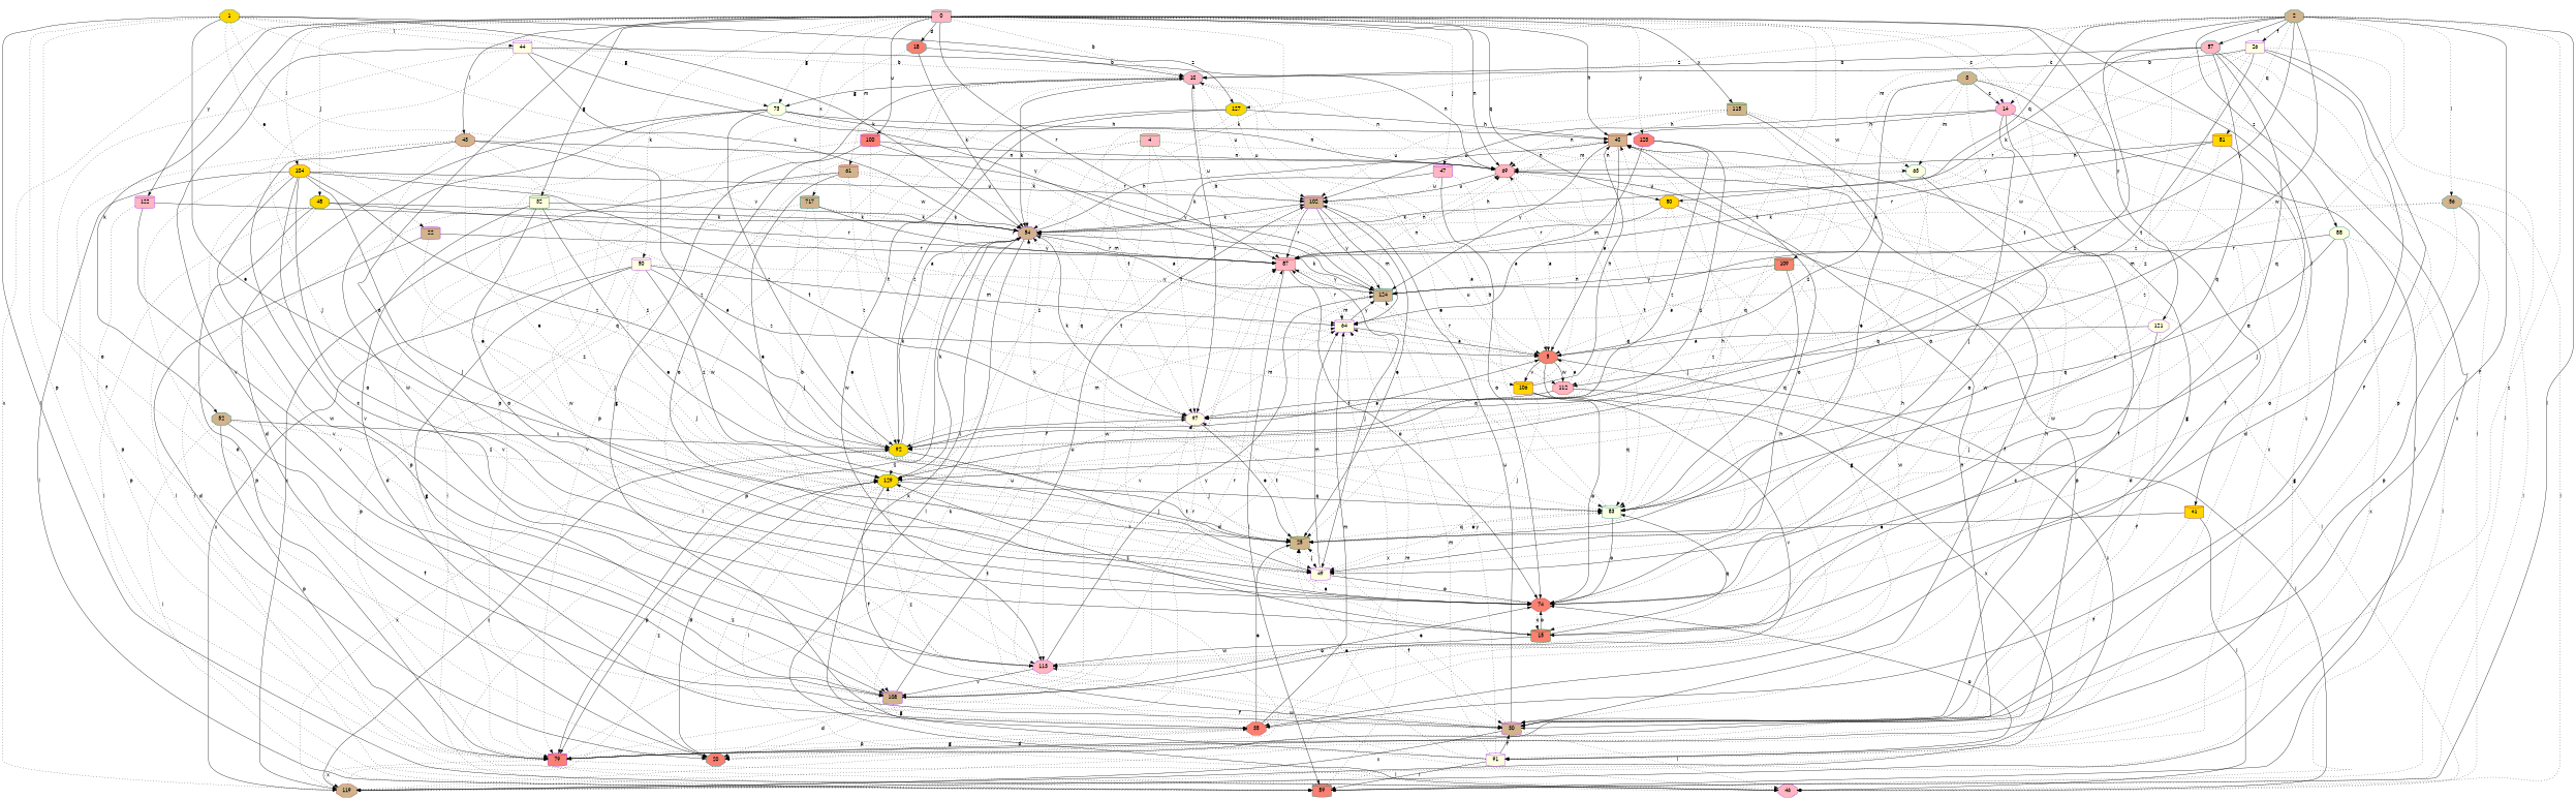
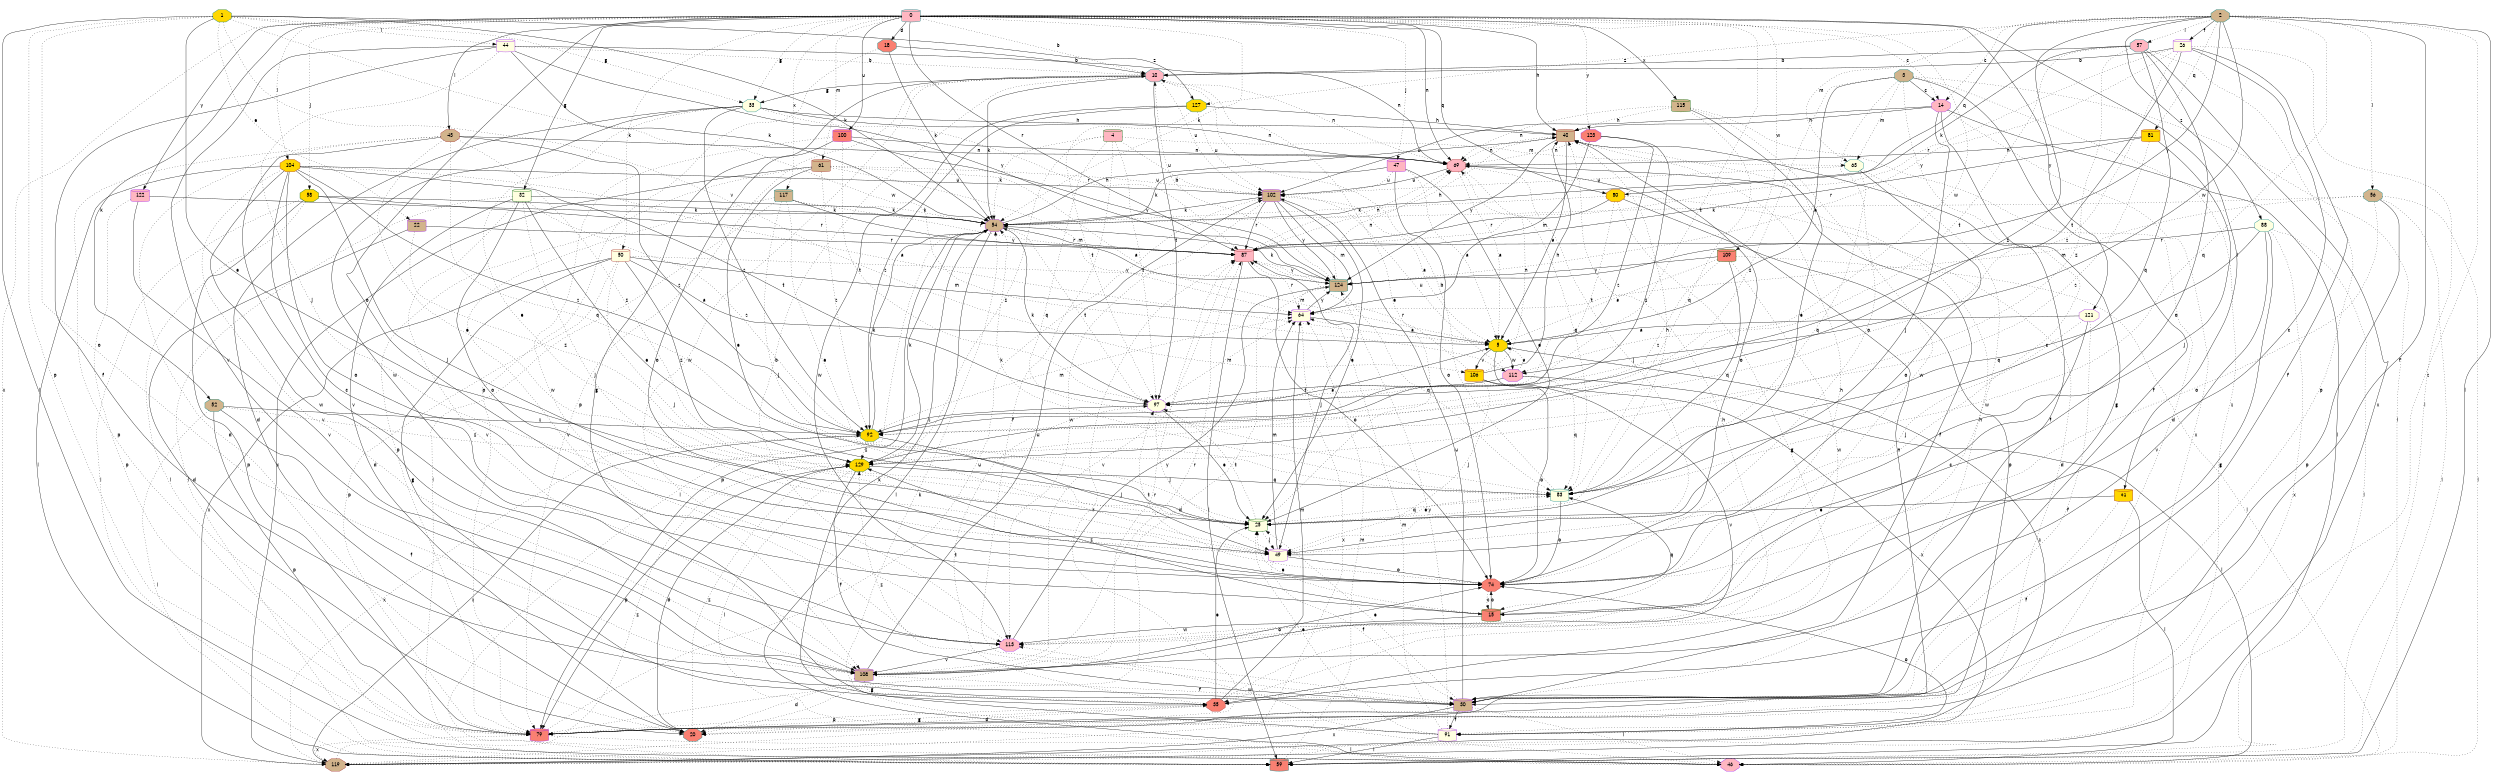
  strict digraph {
    fontname=Lato
    node [color=purple fillcolor=tan fontname=Lato shape=octagon style=filled]
    edge [fontname=Lato style=dotted]
    0 [color=teal fillcolor=lightpink shape=cylinder]
    10 [color=teal fillcolor=lightpink]
    14 [fillcolor=lightpink]
    18 [color=teal fillcolor=salmon]
    32 [color=darkgreen fillcolor=lightyellow shape=cylinder]
-   33 [color=teal fillcolor=lightyellow label=73]
+   33 [color=teal fillcolor=lightyellow]
    40 [color=brown shape=cylinder]
    41 [color=brown fillcolor=gold shape=cylinder]
    43 [color=brown]
    47 [fillcolor=lightpink shape=cylinder]
-   48 [color=darkgreen fillcolor=gold]
-   50 [fillcolor=lightyellow shape=cylinder]
+   48 [color=darkgreen fillcolor=gold label=58]
+   50 [color=brown fillcolor=lightyellow shape=cylinder]
    52 [color=teal]
    54
    61 [color=brown shape=cylinder]
    69 [color=brown fillcolor=lightpink]
    74 [color=brown fillcolor=salmon]
    80 [color=brown fillcolor=gold]
    87 [color=brown fillcolor=lightpink shape=cylinder]
    97 [fillcolor=lightyellow]
    100 [fillcolor=salmon shape=cylinder]
    104 [color=brown fillcolor=gold]
    109 [color=darkgreen fillcolor=salmon shape=cylinder]
-   112 [color=brown fillcolor=lightpink]
+   112 [fillcolor=lightpink]
    115 [color=darkgreen shape=cylinder]
-   117 [color=teal shape=cylinder label=717]
+   117 [color=teal shape=cylinder]
    119 [color=brown]
    121 [fillcolor=lightyellow]
    122 [fillcolor=lightpink shape=cylinder]
    123 [fillcolor=salmon]
-   25 [color=darkgreen shape=cylinder]
+   25 [color=darkgreen fillcolor=lightyellow shape=cylinder]
    79 [fillcolor=salmon shape=cylinder]
    102 [shape=cylinder]
    35 [color=brown fillcolor=salmon]
    113 [fillcolor=lightpink]
    59 [color=teal fillcolor=salmon shape=cylinder]
    49 [fillcolor=lightyellow shape=cylinder]
    20 [color=teal fillcolor=salmon]
    92 [color=teal fillcolor=gold]
    108 [shape=cylinder]
    30 [shape=cylinder]
    124 [color=teal shape=cylinder]
-   5 [color=darkgreen fillcolor=salmon]
+   5 [color=darkgreen fillcolor=gold]
    n44 [fillcolor=lightpink label=46]
    83 [color=teal fillcolor=lightyellow shape=cylinder]
    129 [color=darkgreen fillcolor=gold]
    64 [fillcolor=lightyellow shape=cylinder]
    15 [color=darkgreen fillcolor=salmon shape=cylinder]
    1 [color=teal fillcolor=gold]
    22 [shape=cylinder]
    44 [fillcolor=lightyellow shape=cylinder]
    106 [color=brown fillcolor=gold shape=cylinder]
    127 [color=teal fillcolor=gold]
    2 [color=teal]
    26 [fillcolor=lightyellow shape=cylinder]
    56 [color=teal]
    57 [color=teal fillcolor=lightpink]
    63 [color=teal fillcolor=lightyellow]
    81 [color=brown fillcolor=gold shape=cylinder]
    88 [color=teal fillcolor=lightyellow]
    91 [fillcolor=lightyellow shape=cylinder]
    3 [color=teal]
    4 [color=darkgreen fillcolor=lightpink shape=cylinder]
    0 -> 10 [label=b]
    0 -> 14 [label=c]
    0 -> 18 [label=d style=solid]
    0 -> 32 [label=g style=solid]
    0 -> 33 [label=g]
    0 -> 40 [label=h style=solid]
    0 -> 41 [label=i style=solid]
    0 -> 43 [label=i style=solid]
    0 -> 47 [label=j]
    0 -> 48 [label=j]
    0 -> 50 [label=k]
    0 -> 52 [label=k style=solid]
    0 -> 54 [label=k]
    0 -> 61 [label=m]
    0 -> 69 [label=n style=solid]
    0 -> 74 [label=o style=solid]
    0 -> 80 [label=q style=solid]
    0 -> 87 [label=r style=solid]
    0 -> 97 [label=t]
    0 -> 100 [label=u style=solid]
    0 -> 104 [label=i]
    0 -> 109 [label=w]
    0 -> 112 [label=w]
    0 -> 115 [label=x style=solid]
    0 -> 117 [label=x]
    0 -> 119 [label=x]
    0 -> 121 [label=y style=solid]
    0 -> 122 [label=y style=solid]
    0 -> 123 [label=y]
    10 -> 33 [label=g style=solid]
    10 -> 54 [label=k style=solid]
    10 -> 69 [label=n]
    10 -> 97 [label=t style=solid]
    10 -> 25 [label=e]
    10 -> 79 [label=p]
    10 -> 102 [label=u]
    10 -> 35 [label=g style=solid]
    10 -> 113 [label=w]
    14 -> 40 [label=h style=solid]
    14 -> 119 [label=x]
    14 -> 102 [label=u style=solid]
    14 -> 35 [label=g style=solid]
    14 -> 59 [label=l style=solid]
    14 -> 49 [label=j style=solid]
    18 -> 10 [label=b style=solid]
    18 -> 54 [label=k style=solid]
    18 -> 79 [label=p]
    32 -> 54 [label=k style=solid]
    32 -> 74 [label=o style=solid]
    32 -> 25 [label=e style=solid]
    32 -> 59 [label=l]
    32 -> 49 [label=j]
    32 -> 20 [label=d style=solid]
    32 -> 92 [label=s]
    32 -> 108 [label=v]
    33 -> 40 [label=h style=solid]
    33 -> 69 [label=n style=solid]
    33 -> 87 [label=r]
    33 -> 25 [label=e]
    33 -> 113 [label=w style=solid]
    33 -> 20 [label=d style=solid]
    33 -> 92 [label=s style=solid]
    40 -> 69 [label=n]
    40 -> 74 [label=o style=solid]
    40 -> 30 [label=f style=solid]
    40 -> 124 [label=y style=solid]
    40 -> 5 [label=a style=solid]
    41 -> 25 [label=e style=solid]
    41 -> 30 [label=f]
    41 -> n44 [label=i style=solid]
    43 -> 69 [label=n style=solid]
    43 -> 25 [label=e]
    43 -> 79 [label=p]
    43 -> 20 [label=d]
    43 -> 92 [label=s style=solid]
    43 -> 108 [label=v style=solid]
    43 -> 83 [label=q]
    43 -> 129 [label=z]
    47 -> 54 [label=k style=solid]
    47 -> 74 [label=o style=solid]
+   47 -> 25 [label=e style=solid]
    47 -> 102 [label=u]
    47 -> 5 [label=a]
    48 -> 54 [label=k style=solid]
    48 -> 87 [label=r style=solid]
    48 -> 79 [label=p style=solid]
    48 -> 59 [label=l]
    48 -> n44 [label=i]
    50 -> 119 [label=x style=solid]
    50 -> 79 [label=p]
    50 -> 35 [label=g style=solid]
    50 -> 49 [label=j]
    50 -> 124 [label=y]
    50 -> 5 [label=a style=solid]
    50 -> 129 [label=z style=solid]
    50 -> 64 [label=m style=solid]
    52 -> 79 [label=p style=solid]
    52 -> 59 [label=l]
    52 -> 92 [label=s style=solid]
    52 -> 30 [label=f style=solid]
    52 -> 129 [label=z]
    54 -> 40 [label=h style=solid]
    54 -> 87 [label=r style=solid]
    54 -> 97 [label=t]
    54 -> 79 [label=p style=solid]
    54 -> 59 [label=l]
    54 -> n44 [label=i style=solid]
    61 -> 119 [label=x style=solid]
    61 -> 25 [label=e style=solid]
    61 -> 79 [label=p]
-   115 -> 102 [label=u]
+   61 -> 102 [label=u]
    61 -> 92 [label=s]
    61 -> 5 [label=a]
    61 -> 64 [label=m]
    69 -> 102 [label=u style=solid]
    69 -> 49 [label=j]
    69 -> 30 [label=f style=solid]
    69 -> 5 [label=a]
    69 -> 83 [label=q]
    74 -> 97 [label=t]
    74 -> 15 [label=c]
    80 -> 54 [label=k]
    80 -> 87 [label=r style=solid]
    80 -> 97 [label=t]
    80 -> 79 [label=p style=solid]
    80 -> 35 [label=g]
    80 -> 20 [label=d]
    87 -> 40 [label=h]
    87 -> 69 [label=n]
    87 -> 74 [label=o style=solid]
    87 -> 59 [label=l style=solid]
    87 -> 49 [label=j style=solid]
    87 -> 108 [label=v]
    87 -> 124 [label=y]
    97 -> 54 [label=k style=solid]
    97 -> 25 [label=e style=solid]
    97 -> 49 [label=j]
    97 -> 92 [label=s style=solid]
    97 -> 64 [label=m]
    100 -> 69 [label=n style=solid]
    100 -> 74 [label=o style=solid]
    100 -> 97 [label=t]
    100 -> 113 [label=w]
    100 -> 124 [label=y style=solid]
    104 -> 74 [label=o style=solid]
    104 -> 97 [label=t style=solid]
    104 -> 102 [label=u style=solid]
    104 -> 113 [label=w style=solid]
    104 -> 59 [label=l style=solid]
    104 -> 49 [label=j style=solid]
    104 -> 92 [label=s style=solid]
    104 -> 108 [label=v]
    104 -> 5 [label=a]
    104 -> 15 [label=c style=solid]
    109 -> 113 [label=w]
    109 -> 92 [label=s]
    109 -> 124 [label=y style=solid]
    109 -> 5 [label=a]
    109 -> n44 [label=i]
    109 -> 83 [label=q style=solid]
    112 -> 97 [label=t style=solid]
    112 -> 102 [label=u]
    112 -> 5 [label=a]
    112 -> n44 [label=i style=solid]
    112 -> 83 [label=q]
    115 -> 40 [label=h]
    115 -> 69 [label=n]
    115 -> 25 [label=e style=solid]
    115 -> 113 [label=w]
    115 -> 20 [label=d]
    115 -> 83 [label=q]
    117 -> 54 [label=k]
    117 -> 87 [label=r]
    117 -> 25 [label=e]
    117 -> 59 [label=l]
    117 -> 49 [label=j]
    117 -> 108 [label=v]
    117 -> 124 [label=y style=solid]
    119 -> 87 [label=r]
    119 -> 92 [label=s style=solid]
    119 -> 129 [label=z]
    121 -> 49 [label=j]
    121 -> 30 [label=f]
    121 -> 5 [label=a style=solid]
    121 -> 15 [label=c style=solid]
    122 -> 54 [label=k style=solid]
    122 -> 79 [label=p]
    122 -> 108 [label=v style=solid]
    123 -> 69 [label=n]
    123 -> 92 [label=s style=solid]
    123 -> 129 [label=z style=solid]
    123 -> 64 [label=m style=solid]
    25 -> 40 [label=h]
    25 -> 97 [label=t]
    25 -> 49 [label=j]
    25 -> 83 [label=q]
    79 -> 69 [label=n style=solid]
    79 -> 87 [label=r]
    79 -> 119 [label=x]
    79 -> 102 [label=u]
    79 -> 35 [label=g]
    79 -> n44 [label=i]
    102 -> 54 [label=k style=solid]
    102 -> 87 [label=r style=solid]
    102 -> 25 [label=e style=solid]
    102 -> 113 [label=w]
    102 -> 124 [label=y style=solid]
    102 -> 5 [label=a]
    102 -> 64 [label=m style=solid]
    35 -> 40 [label=h]
    35 -> 97 [label=t]
    35 -> 25 [label=e style=solid]
    35 -> 79 [label=p]
    35 -> 20 [label=d]
    35 -> 64 [label=m style=solid]
    113 -> 10 [label=b]
    113 -> 40 [label=h]
    113 -> 108 [label=v style=solid]
    113 -> 124 [label=y style=solid]
    59 -> 64 [label=m]
    49 -> 74 [label=o style=solid]
    49 -> 30 [label=f]
    49 -> 64 [label=m style=solid]
    20 -> 129 [label=z]
    92 -> 54 [label=k style=solid]
    92 -> 119 [label=x]
    92 -> 49 [label=j style=solid]
    92 -> 5 [label=a style=solid]
    92 -> 129 [label=z]
    92 -> 64 [label=m]
    108 -> 74 [label=o style=solid]
    108 -> 87 [label=r]
    108 -> 102 [label=u style=solid]
    108 -> 35 [label=g]
    108 -> 20 [label=d]
    108 -> 30 [label=f]
    30 -> 40 [label=h]
    30 -> 119 [label=x style=solid]
    30 -> 25 [label=e]
    30 -> 102 [label=u style=solid]
    30 -> n44 [label=i]
    30 -> 129 [label=z]
    124 -> 10 [label=b]
    124 -> 54 [label=k style=solid]
    124 -> 69 [label=n]
    124 -> 20 [label=d]
    124 -> 83 [label=q]
    124 -> 64 [label=m]
    5 -> 112 [label=w style=solid]
    5 -> 119 [label=x style=solid]
    5 -> 106 [label=v style=solid]
    5 -> 91 [label=s style=solid]
    n44 -> 54 [label=k]
    83 -> 10 [label=b]
    83 -> 54 [label=k]
    83 -> 74 [label=o style=solid]
    83 -> 25 [label=e]
    129 -> 54 [label=k style=solid]
    129 -> 79 [label=p style=solid]
    129 -> 20 [label=d style=solid]
    129 -> 30 [label=f style=solid]
    129 -> n44 [label=i]
    129 -> 83 [label=q style=solid]
    64 -> 87 [label=r]
    64 -> 119 [label=x]
    64 -> 124 [label=y style=solid]
    64 -> 5 [label=a style=solid]
    15 -> 74 [label=o style=solid]
    15 -> 25 [label=e]
    15 -> 113 [label=w style=solid]
    15 -> 83 [label=q style=solid]
    15 -> 129 [label=z style=solid]
    1 -> 33 [label=g]
    1 -> 54 [label=k style=solid]
    1 -> 112 [label=w]
    1 -> 25 [label=e style=solid]
    1 -> 79 [label=p]
    1 -> 108 [label=o]
    1 -> n44 [label=i style=solid]
    1 -> 22 [label=e]
    1 -> 44 [label=i]
    1 -> 106 [label=v]
    1 -> 127 [label=z style=solid]
    22 -> 87 [label=r style=solid]
    22 -> 20 [label=d style=solid]
    22 -> 129 [label=z]
    44 -> 10 [label=b]
    44 -> 54 [label=k style=solid]
    44 -> 69 [label=n style=solid]
    44 -> 49 [label=j]
    44 -> 108 [label=v style=solid]
-   44 -> 30 [label=f]
+   44 -> 30 [label=f style=solid]
    44 -> 124 [label=y style=solid]
    106 -> 40 [label=h style=solid]
    106 -> 69 [label=n]
    106 -> 74 [label=o style=solid]
    106 -> 87 [label=r]
    106 -> 49 [label=j]
    106 -> 108 [label=v style=solid]
    127 -> 40 [label=h style=solid]
    127 -> 97 [label=t]
    127 -> 102 [label=u]
    127 -> 113 [label=w style=solid]
    127 -> 92 [label=s style=solid]
    2 -> 14 [label=c]
    2 -> 80 [label=q style=solid]
    2 -> 112 [label=w style=solid]
    2 -> 59 [label=l style=solid]
    2 -> 30 [label=f style=solid]
    2 -> 124 [label=y style=solid]
    2 -> 83 [label=q]
    2 -> 129 [label=z style=solid]
    2 -> 127 [label=z]
    2 -> 26 [label=f style=solid]
    2 -> 56 [label=l]
-   2 -> 57 [label=l style=solid]
+   2 -> 57 [label=l]
    2 -> 63 [label=m]
    2 -> 81 [label=q]
    2 -> 88 [label=s style=solid]
    2 -> 91 [label=s]
    26 -> 10 [label=b style=solid]
    26 -> 87 [label=r]
    26 -> 97 [label=t style=solid]
    26 -> 59 [label=l]
    26 -> 92 [label=s]
    26 -> 30 [label=f style=solid]
    26 -> 124 [label=y]
    26 -> 15 [label=c style=solid]
    56 -> 54 [label=k]
    56 -> 74 [label=o]
    56 -> 79 [label=p style=solid]
    56 -> 59 [label=l]
    56 -> n44 [label=i]
    56 -> 64 [label=m]
    57 -> 10 [label=b style=solid]
    57 -> 54 [label=k style=solid]
    57 -> 74 [label=o style=solid]
    57 -> 97 [label=t]
    57 -> 119 [label=x style=solid]
    57 -> 79 [label=p]
    57 -> 83 [label=q style=solid]
    57 -> 129 [label=z]
    63 -> 74 [label=o style=solid]
    63 -> 102 [label=u]
    63 -> 113 [label=w]
    63 -> 83 [label=q]
    81 -> 69 [label=n style=solid]
    81 -> 87 [label=r style=solid]
    81 -> 49 [label=j style=solid]
    81 -> 92 [label=s]
    88 -> 87 [label=r style=solid]
    88 -> 119 [label=x]
    88 -> 35 [label=g style=solid]
    88 -> 59 [label=l]
+   88 -> 108 [label=v style=solid]
    88 -> 83 [label=q style=solid]
    91 -> 54 [label=k style=solid]
    91 -> 74 [label=o style=solid]
    91 -> 25 [label=e]
    91 -> 113 [label=w]
    91 -> 59 [label=l style=solid]
-   91 -> 30 [label=f style=solid]
+   30 -> 91 [label=f style=solid]
    91 -> 124 [label=y]
    91 -> 64 [label=m]
    3 -> 14 [label=c style=solid]
    3 -> 74 [label=o]
    3 -> 30 [label=f style=solid]
    3 -> 5 [label=a style=solid]
    3 -> n44 [label=i]
    3 -> 129 [label=z]
    3 -> 15 [label=c]
    3 -> 63 [label=m]
    3 -> 91 [label=s]
    4 -> 54 [label=k]
    4 -> 97 [label=t]
    4 -> 102 [label=u]
    4 -> 30 [label=f]
    4 -> 83 [label=q]
    4 -> 129 [label=z]
    4 -> 63 [label=m]
  }
